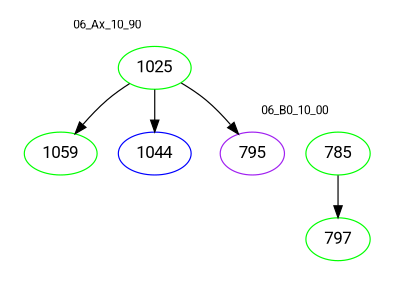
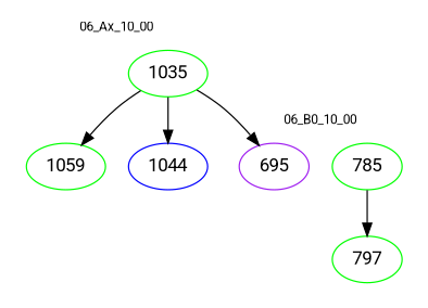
  digraph {
    fontname=Roboto
    node [color=green fontname=Roboto]
    edge [color=black fontname=Roboto]
-   n1 [label=1025]
+   n1 [label=1035]
    n2 [label=1059]
    n3 [color=blue label=1044]
    n4 [label=785]
-   n5 [color=purple label=795]
+   n5 [color=purple label=695]
    n6 [label=797]
    subgraph cluster_1 {
      color=white
      fontsize=10
-     label="06_Ax_10_90"
+     label="06_Ax_10_00"
      n1
      n2
      n3
    }
    subgraph cluster_2 {
      color=white
      fontsize=10
      label="06_B0_10_00"
      n4
      n5
      n6
    }
    n1 -> n2
    n1 -> n3
    n1 -> n5
    n4 -> n6
  }
